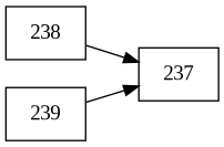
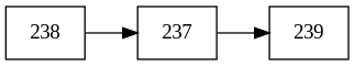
  digraph {
    fontname="Liberation Serif"
    rankdir=LR
    node [fontname="Liberation Serif" shape=record]
    edge [fontname="Liberation Serif"]
    n1 [label="{238}"]
    n2 [label="{237}"]
    n3 [label="{239}"]
    n1 -> n2
-   n3 -> n2
+   n2 -> n3
  }
